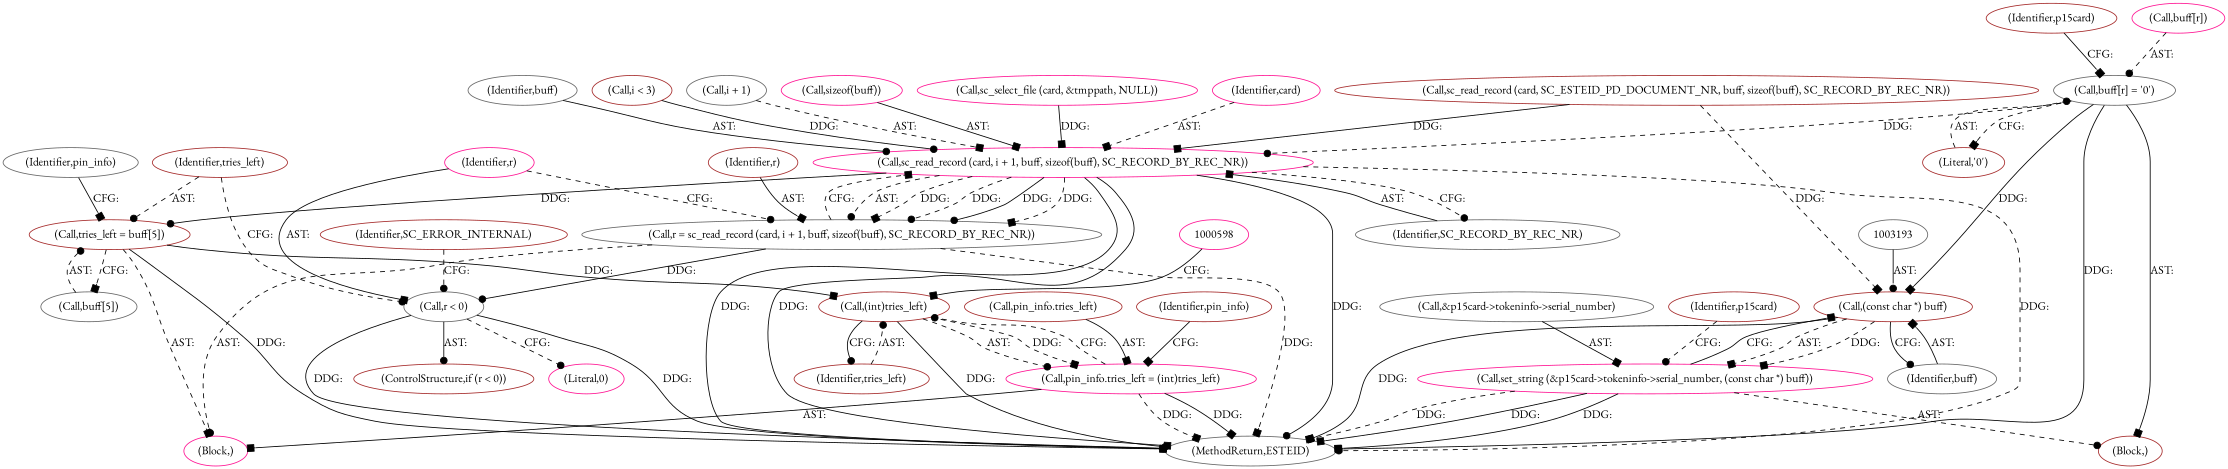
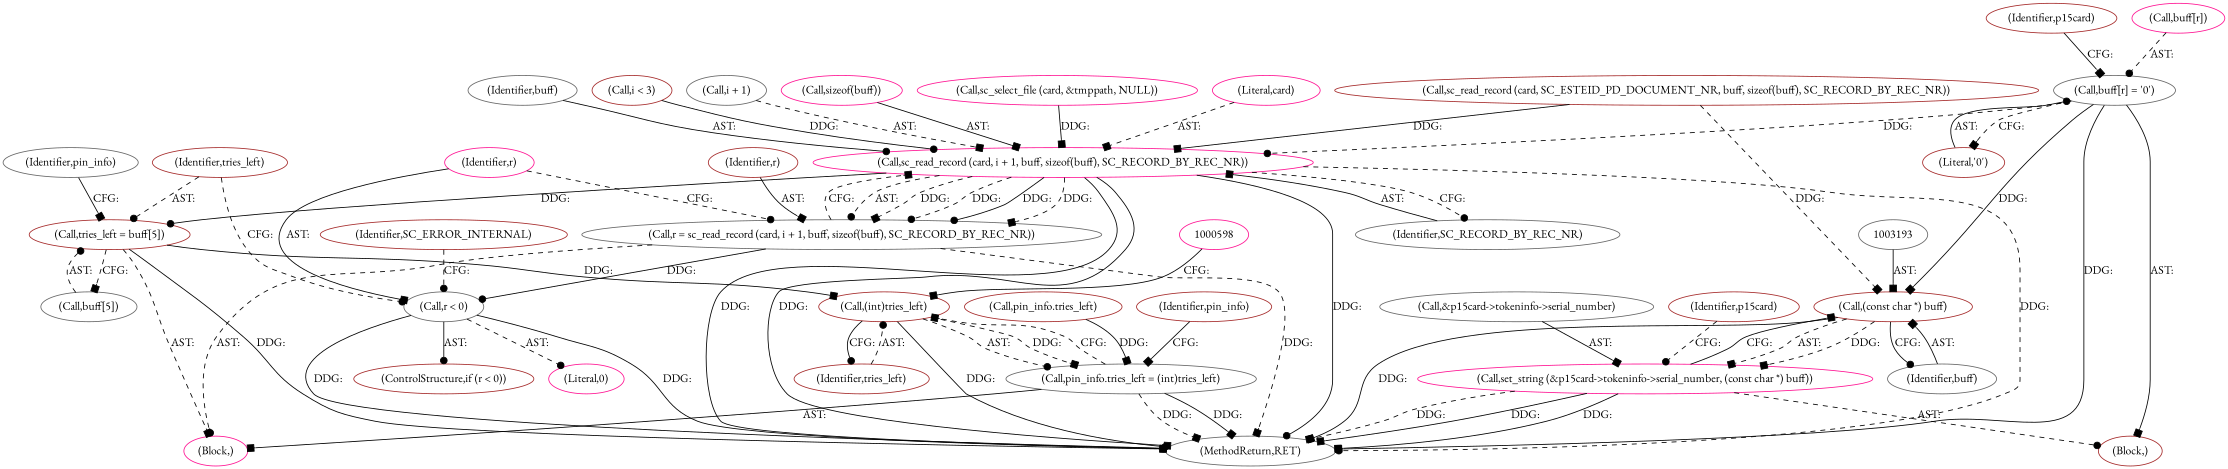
  digraph {
    fontname="EB Garamond"
    node [color=brown fontname="EB Garamond"]
    edge [arrowhead=box fontname="EB Garamond" style=solid]
    n1 [color=gray40 label="(Call,buff[r] = '\0')"]
    n2 [label="(Call,(const char *) buff)"]
    n3 [color=deeppink label="(Call,sc_read_record (card, i + 1, buff, sizeof(buff), SC_RECORD_BY_REC_NR))"]
    n4 [label="(Block,)"]
    n5 [label="(Literal,'\0')"]
-   n6 [color=gray40 label="(MethodReturn,ESTEID)"]
+   n6 [color=gray40 label="(MethodReturn,RET)"]
    n7 [color=deeppink label="(Call,set_string (&p15card->tokeninfo->serial_number, (const char *) buff))"]
    n8 [color=gray40 label="(Identifier,buff)"]
    n9 [color=gray40 label="(Call,r = sc_read_record (card, i + 1, buff, sizeof(buff), SC_RECORD_BY_REC_NR))"]
    n10 [label="(Call,tries_left = buff[5])"]
    n11 [color=gray40 label="(Identifier,SC_RECORD_BY_REC_NR)"]
    n12 [color=gray40 label="(Call,r < 0)"]
    n13 [color=deeppink label="(Block,)"]
    n14 [label="(Call,(int)tries_left)"]
    n15 [color=gray40 label="(Call,buff[5])"]
    n16 [label="(ControlStructure,if (r < 0))"]
    n17 [color=deeppink label="(Literal,0)"]
-   n18 [color=deeppink label="(Call,pin_info.tries_left = (int)tries_left)"]
+   n18 [color=gray40 label="(Call,pin_info.tries_left = (int)tries_left)"]
    n19 [label="(Identifier,tries_left)"]
    n20 [color=deeppink label="(Call,sc_select_file (card, &tmppath, NULL))"]
    n21 [color=gray40 label="(Identifier,pin_info)"]
    n22 [label="(Identifier,r)"]
    n23 [label="(Identifier,p15card)"]
    n24 [color=deeppink label="(Call,buff[r])"]
    n25 [color=gray40 label="(Call,i + 1)"]
    n26 [label="(Identifier,SC_ERROR_INTERNAL)"]
    n27 [color=deeppink label="(Call,sizeof(buff))"]
    n28 [label="(Identifier,pin_info)"]
    n29 [label="(Call,sc_read_record (card, SC_ESTEID_PD_DOCUMENT_NR, buff, sizeof(buff), SC_RECORD_BY_REC_NR))"]
    n30 [color=gray40 label="(Call,&p15card->tokeninfo->serial_number)"]
    n31 [label="(Call,pin_info.tries_left)"]
    n32 [label="(Identifier,p15card)"]
    n33 [color=deeppink label="(Identifier,r)"]
-   n34 [color=deeppink label="(Identifier,card)"]
+   n34 [color=deeppink label="(Literal,card)"]
    n35 [color=gray40 label="(Identifier,buff)"]
    n36 [label="(Call,i < 3)"]
    n37 [label="(Identifier,tries_left)"]
    n38 [color=gray40 label=1003193]
    1000598 [color=deeppink]
    n1 -> n2 [label="DDG: "]
    n1 -> n3 [arrowhead=dot label="DDG: " style=dashed]
    n1 -> n4 [label="AST: "]
    n1 -> n5 [label="CFG: " style=dashed]
    n1 -> n6 [label="DDG: "]
    n2 -> n6 [label="DDG: "]
    n2 -> n7 [label="AST: " style=dashed]
    n2 -> n7 [label="DDG: " style=dashed]
    n2 -> n8 [arrowhead=dot label="CFG: "]
    n3 -> n6 [arrowhead=dot label="DDG: "]
    n3 -> n6 [arrowhead=dot label="DDG: " style=dashed]
    n3 -> n6 [label="DDG: "]
    n3 -> n6 [label="DDG: "]
    n3 -> n9 [arrowhead=dot label="AST: " style=dashed]
    n3 -> n9 [label="DDG: " style=dashed]
    n3 -> n9 [arrowhead=dot label="DDG: " style=dashed]
    n3 -> n9 [arrowhead=dot label="DDG: "]
    n3 -> n9 [label="DDG: " style=dashed]
    n3 -> n10 [arrowhead=dot label="DDG: "]
    n3 -> n11 [arrowhead=dot label="CFG: " style=dashed]
-   n5 -> n1 [arrowhead=dot label="AST: " style=dashed]
+   n5 -> n1 [arrowhead=dot label="AST: "]
    n7 -> n2 [label="CFG: "]
    n7 -> n4 [arrowhead=dot label="AST: " style=dashed]
    n7 -> n6 [label="DDG: "]
    n7 -> n6 [label="DDG: "]
    n7 -> n6 [label="DDG: " style=dashed]
    n8 -> n2 [label="AST: "]
    n9 -> n3 [label="CFG: " style=dashed]
    n9 -> n6 [label="DDG: " style=dashed]
    n9 -> n12 [arrowhead=dot label="DDG: "]
    n9 -> n13 [arrowhead=dot label="AST: " style=dashed]
    n10 -> n6 [label="DDG: "]
    n10 -> n13 [label="AST: " style=dashed]
    n10 -> n14 [label="DDG: "]
    n10 -> n15 [label="CFG: " style=dashed]
    n11 -> n3 [label="AST: "]
    n12 -> n6 [arrowhead=dot label="DDG: "]
    n12 -> n6 [arrowhead=dot label="DDG: "]
    n12 -> n16 [arrowhead=dot label="AST: "]
-   n12 -> n17 [arrowhead=dot label="CFG: " style=dashed]
+   n12 -> n17 [arrowhead=dot label="AST: " style=dashed]
    n14 -> n6 [arrowhead=dot label="DDG: "]
    n14 -> n18 [arrowhead=dot label="AST: " style=dashed]
    n14 -> n18 [label="DDG: " style=dashed]
    n14 -> n19 [arrowhead=dot label="CFG: "]
    n15 -> n10 [arrowhead=dot label="AST: " style=dashed]
    n18 -> n6 [label="DDG: " style=dashed]
    n18 -> n6 [label="DDG: "]
    n18 -> n13 [label="AST: "]
-   n18 -> n14 [arrowhead=dot label="CFG: " style=dashed]
+   n18 -> n14 [label="CFG: " style=dashed]
    n19 -> n14 [arrowhead=dot label="AST: " style=dashed]
    n20 -> n3 [label="DDG: "]
    n21 -> n10 [label="CFG: "]
    n22 -> n9 [label="AST: "]
    n23 -> n1 [label="CFG: "]
    n24 -> n1 [arrowhead=dot label="AST: " style=dashed]
    n25 -> n3 [label="AST: " style=dashed]
    n26 -> n12 [arrowhead=dot label="CFG: " style=dashed]
    n27 -> n3 [label="AST: "]
    n28 -> n18 [label="CFG: "]
    n29 -> n2 [label="DDG: " style=dashed]
    n29 -> n3 [label="DDG: "]
    n30 -> n7 [label="AST: "]
-   n31 -> n18 [label="AST: "]
+   n31 -> n18 [label="DDG: "]
    n32 -> n7 [arrowhead=dot label="CFG: " style=dashed]
    n33 -> n9 [arrowhead=dot label="CFG: " style=dashed]
    n33 -> n12 [label="AST: "]
    n34 -> n3 [label="AST: " style=dashed]
    n35 -> n3 [arrowhead=dot label="AST: "]
    n36 -> n3 [arrowhead=dot label="DDG: "]
    n37 -> n10 [arrowhead=dot label="AST: " style=dashed]
    n37 -> n12 [arrowhead=dot label="CFG: " style=dashed]
-   n38 -> n2 [arrowhead=dot label="AST: "]
+   n38 -> n2 [label="AST: "]
    1000598 -> n14 [label="CFG: "]
  }
